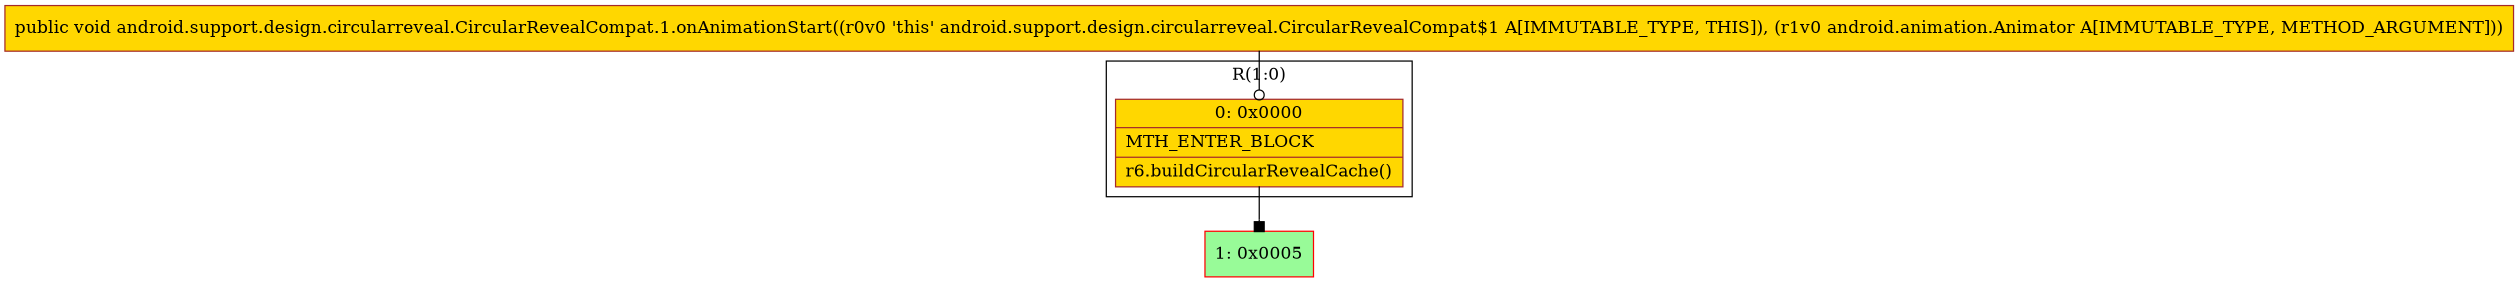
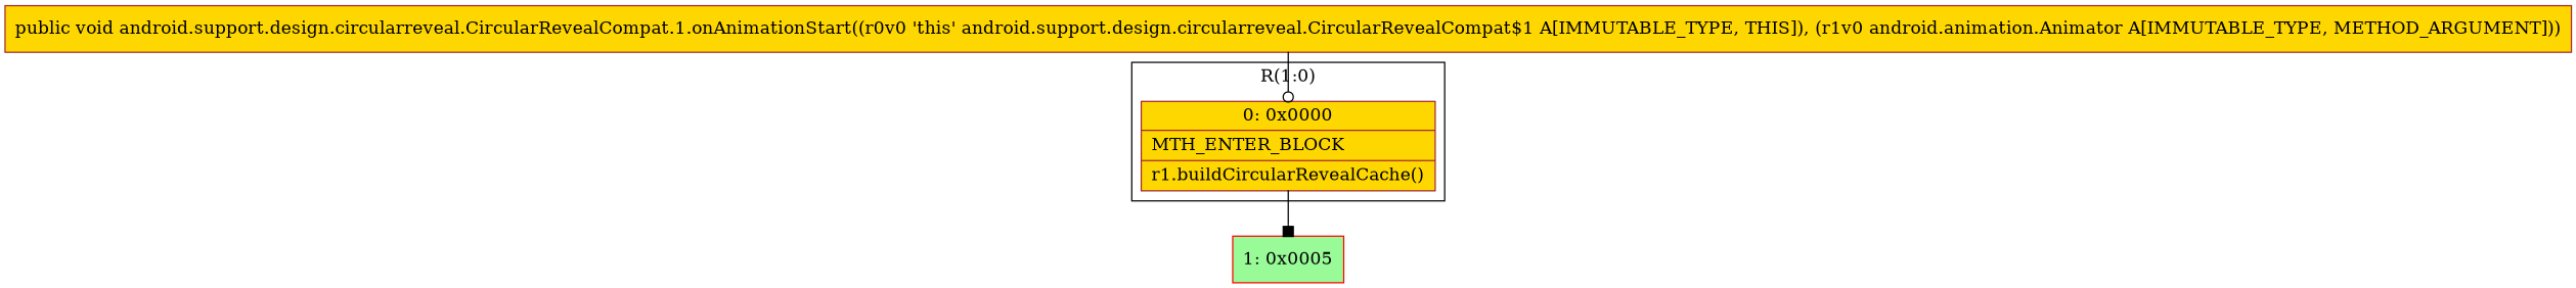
  digraph {
    node [color=brown shape=record style=filled fillcolor=gold]
-   n1 [label="{0\:\ 0x0000|MTH_ENTER_BLOCK\l|r6.buildCircularRevealCache()\l}"]
+   n1 [label="{0\:\ 0x0000|MTH_ENTER_BLOCK\l|r1.buildCircularRevealCache()\l}"]
    n2 [color=red label="{1\:\ 0x0005}" fillcolor=palegreen]
    n3 [label="{public void android.support.design.circularreveal.CircularRevealCompat.1.onAnimationStart((r0v0 'this' android.support.design.circularreveal.CircularRevealCompat$1 A[IMMUTABLE_TYPE, THIS]), (r1v0 android.animation.Animator A[IMMUTABLE_TYPE, METHOD_ARGUMENT])) }"]
    subgraph cluster_1 {
      label="R(1:0)"
      n1
    }
    n1 -> n2 [arrowhead=box]
    n3 -> n1 [arrowhead=odot]
  }
